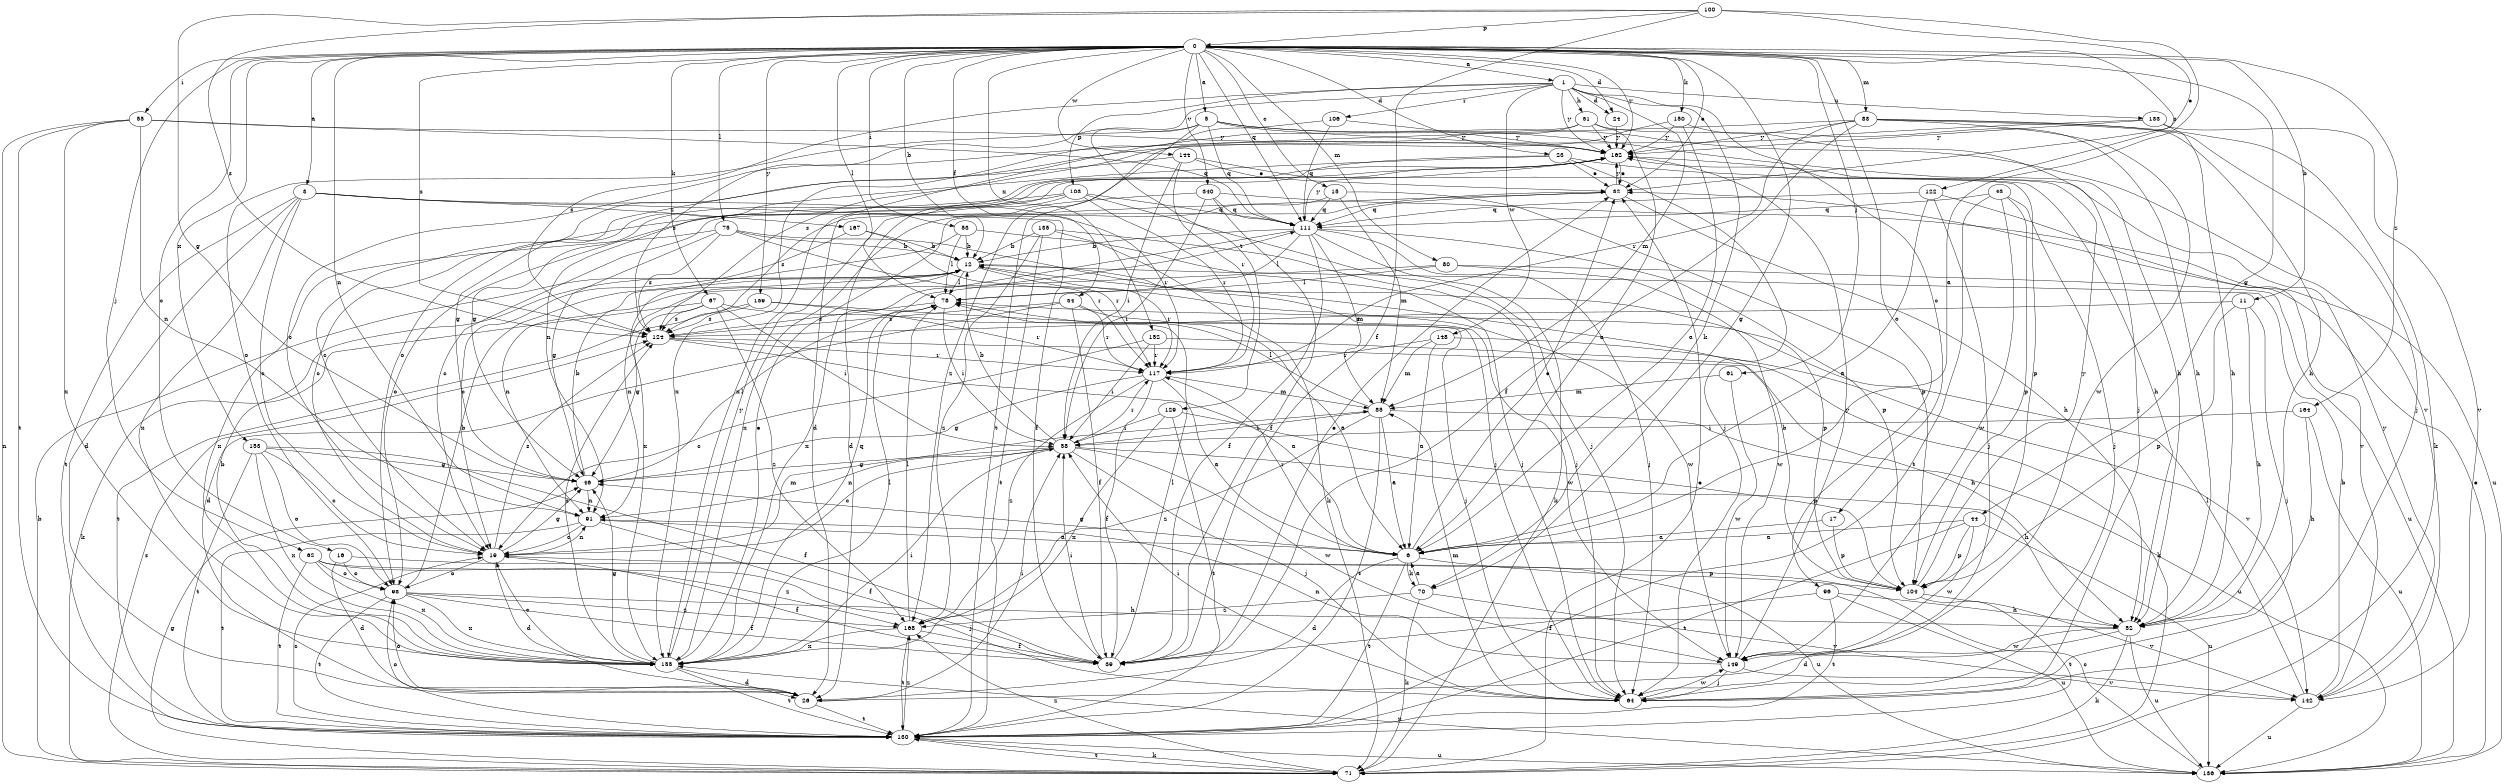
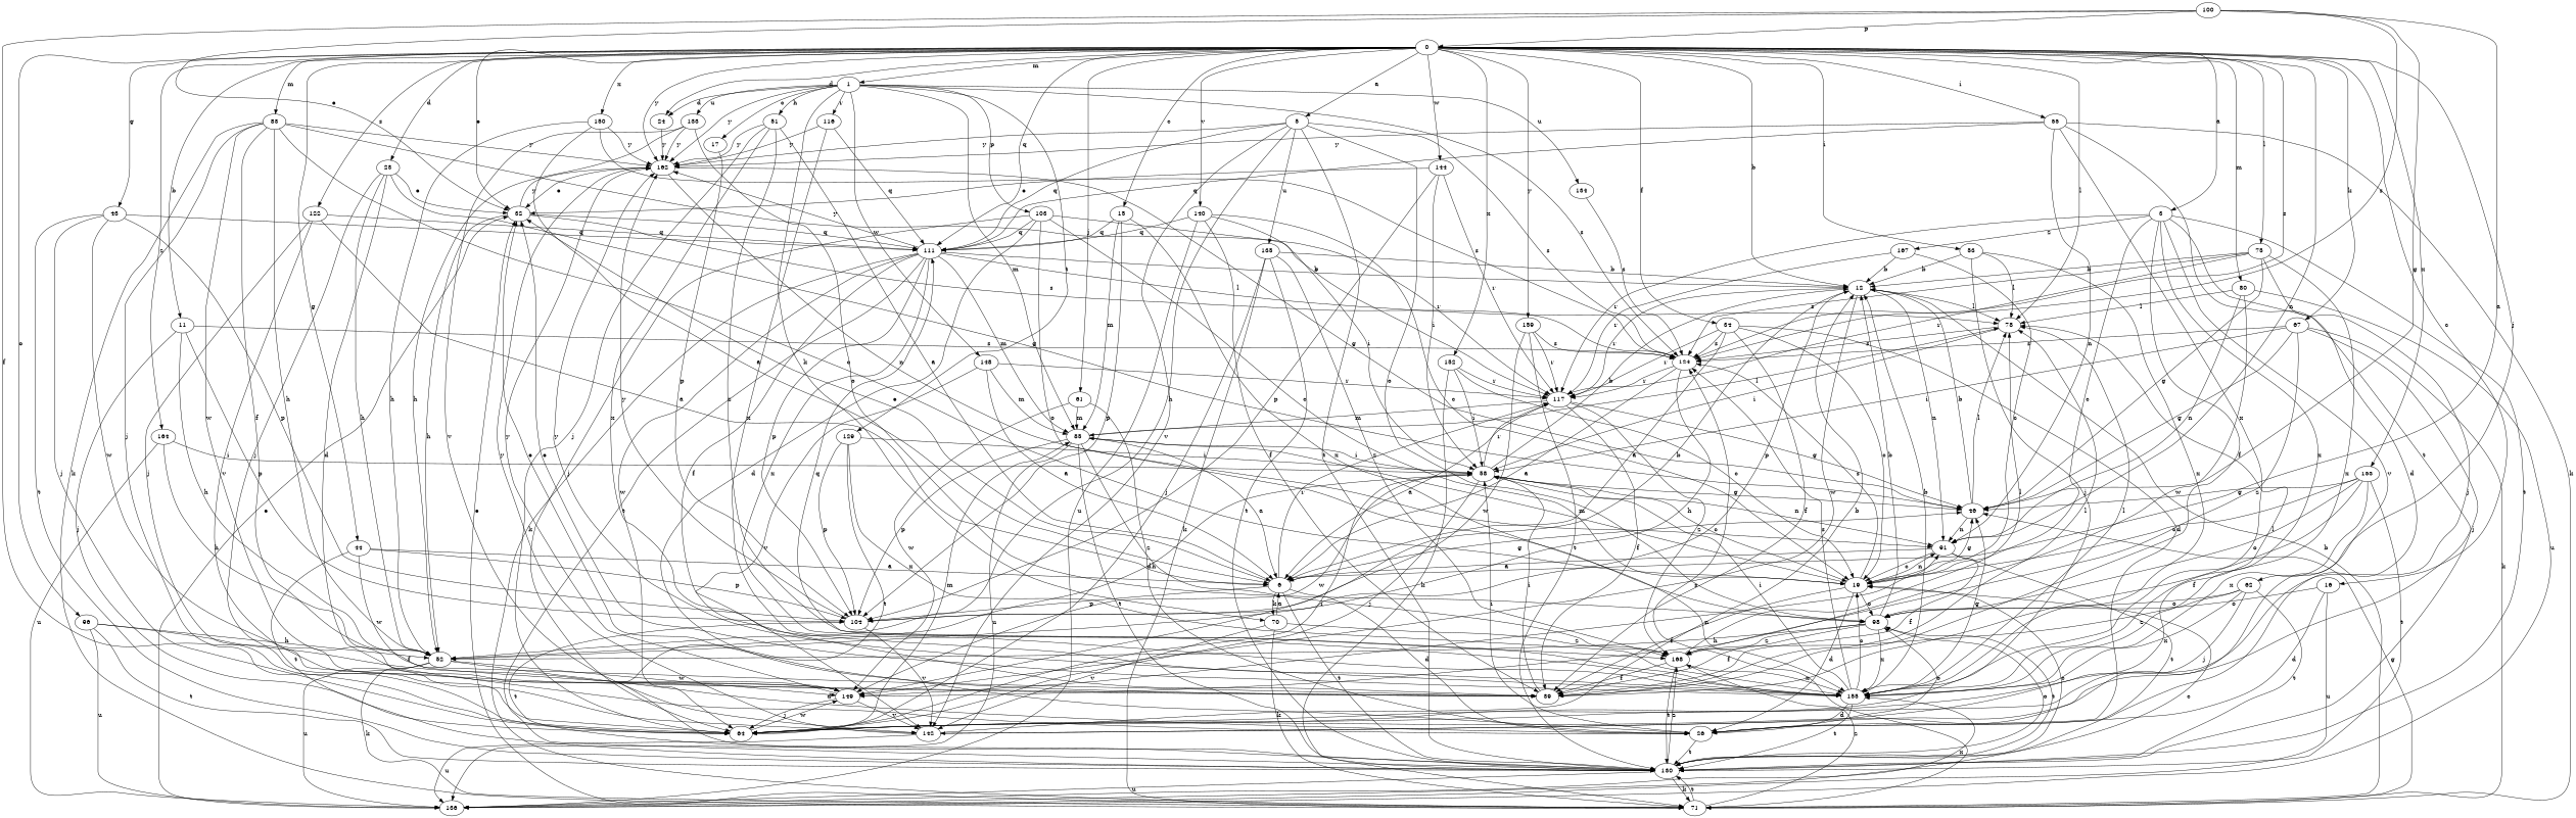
  strict digraph {
    0
    1
    3
    5
    11
    12
    15
    16
    23
    24
    32
    34
    43
    44
    53
    55
    61
    62
    67
    75
    78
    80
    83
    91
    96
    111
    122
    124
-   140 [label=340]
+   140
    144
    150
    152
    153
    159
    162
    164
    17
    51
    70
    85
    103
-   116 [label=106]
+   116
    129
    133
+   134
    148
    19
    26
    39
    117
    130
    142
    155
    167
    52
    98
    135
    104
    64
    149
    136
    46
    6
    71
    168
    58
    100
-   0 -> 1 [label=a]
+   0 -> 1 [label=m]
    0 -> 3 [label=a]
    0 -> 5 [label=a]
    0 -> 11 [label=b]
    0 -> 12 [label=b]
    0 -> 15 [label=c]
    0 -> 16 [label=c]
    0 -> 23 [label=d]
    0 -> 24 [label=d]
    0 -> 32 [label=e]
    0 -> 34 [label=f]
-   0 -> 70 [label=g]
+   0 -> 43 [label=g]
    0 -> 44 [label=g]
    0 -> 53 [label=i]
    0 -> 55 [label=i]
    0 -> 61 [label=j]
    0 -> 62 [label=j]
    0 -> 67 [label=k]
    0 -> 75 [label=l]
    0 -> 78 [label=l]
    0 -> 80 [label=m]
    0 -> 83 [label=m]
    0 -> 91 [label=n]
    0 -> 96 [label=o]
    0 -> 111 [label=q]
    0 -> 122 [label=s]
    0 -> 124 [label=s]
    0 -> 140 [label=v]
    0 -> 144 [label=w]
-   0 -> 150 [label=k]
+   0 -> 150 [label=x]
    0 -> 152 [label=x]
    0 -> 153 [label=x]
    0 -> 159 [label=y]
    0 -> 162 [label=y]
    0 -> 164 [label=z]
    1 -> 24 [label=d]
    1 -> 124 [label=s]
    1 -> 162 [label=y]
    1 -> 17 [label=c]
    1 -> 51 [label=h]
    1 -> 70 [label=k]
    1 -> 85 [label=m]
    1 -> 103 [label=p]
    1 -> 116 [label=r]
    1 -> 129 [label=t]
    1 -> 133 [label=u]
+   1 -> 134 [label=u]
    1 -> 148 [label=w]
    3 -> 19 [label=c]
    3 -> 26 [label=d]
    3 -> 39 [label=f]
    3 -> 117 [label=r]
    3 -> 130 [label=t]
+   3 -> 142 [label=v]
    3 -> 155 [label=x]
    3 -> 167 [label=z]
    5 -> 111 [label=q]
    5 -> 124 [label=s]
    5 -> 162 [label=y]
    5 -> 130 [label=t]
    5 -> 142 [label=v]
    5 -> 52 [label=h]
    5 -> 98 [label=o]
+   5 -> 135 [label=u]
    11 -> 124 [label=s]
    11 -> 52 [label=h]
    11 -> 104 [label=p]
    11 -> 64 [label=j]
    12 -> 78 [label=l]
    12 -> 91 [label=n]
    12 -> 117 [label=r]
    12 -> 104 [label=p]
    12 -> 149 [label=w]
    15 -> 111 [label=q]
    15 -> 85 [label=m]
    15 -> 155 [label=x]
    15 -> 104 [label=p]
    16 -> 26 [label=d]
    16 -> 98 [label=o]
    16 -> 136 [label=u]
    23 -> 32 [label=e]
    23 -> 26 [label=d]
    23 -> 52 [label=h]
    23 -> 64 [label=j]
    23 -> 46 [label=g]
    24 -> 162 [label=y]
    32 -> 111 [label=q]
    32 -> 124 [label=s]
    32 -> 162 [label=y]
    32 -> 52 [label=h]
    34 -> 124 [label=s]
    34 -> 26 [label=d]
    34 -> 39 [label=f]
    34 -> 117 [label=r]
    34 -> 6 [label=a]
    43 -> 111 [label=q]
    43 -> 130 [label=t]
    43 -> 104 [label=p]
    43 -> 64 [label=j]
    43 -> 149 [label=w]
    44 -> 130 [label=t]
    44 -> 104 [label=p]
    44 -> 149 [label=w]
-   44 -> 136 [label=u]
    44 -> 6 [label=a]
    53 -> 12 [label=b]
    53 -> 78 [label=l]
    53 -> 155 [label=x]
    53 -> 64 [label=j]
    55 -> 91 [label=n]
    55 -> 111 [label=q]
    55 -> 162 [label=y]
    55 -> 130 [label=t]
    55 -> 155 [label=x]
-   55 -> 71 [label=n]
+   55 -> 71 [label=k]
    61 -> 85 [label=m]
+   61 -> 26 [label=d]
    61 -> 149 [label=w]
    62 -> 130 [label=t]
    62 -> 155 [label=x]
    62 -> 98 [label=o]
    62 -> 64 [label=j]
    62 -> 168 [label=z]
    67 -> 124 [label=s]
    67 -> 64 [label=j]
    67 -> 46 [label=g]
    67 -> 71 [label=k]
    67 -> 168 [label=z]
    67 -> 58 [label=i]
    75 -> 12 [label=b]
    75 -> 124 [label=s]
    75 -> 117 [label=r]
    75 -> 155 [label=x]
    75 -> 64 [label=j]
    75 -> 46 [label=g]
    78 -> 124 [label=s]
    78 -> 58 [label=i]
    80 -> 78 [label=l]
    80 -> 91 [label=n]
    80 -> 149 [label=w]
    80 -> 136 [label=u]
    83 -> 162 [label=y]
    83 -> 19 [label=c]
    83 -> 39 [label=f]
    83 -> 117 [label=r]
    83 -> 52 [label=h]
    83 -> 64 [label=j]
    83 -> 149 [label=w]
    83 -> 71 [label=k]
    91 -> 19 [label=c]
    91 -> 39 [label=f]
    91 -> 130 [label=t]
    91 -> 6 [label=a]
    96 -> 39 [label=f]
    96 -> 130 [label=t]
    96 -> 52 [label=h]
    96 -> 136 [label=u]
    111 -> 12 [label=b]
    111 -> 78 [label=l]
    111 -> 162 [label=y]
    111 -> 85 [label=m]
    111 -> 39 [label=f]
+   111 -> 130 [label=t]
    111 -> 155 [label=x]
    111 -> 104 [label=p]
-   111 -> 64 [label=j]
+   111 -> 64 [label=w]
    111 -> 71 [label=k]
    122 -> 111 [label=q]
    122 -> 142 [label=v]
    122 -> 64 [label=j]
    122 -> 6 [label=a]
    124 -> 117 [label=r]
    124 -> 52 [label=h]
    124 -> 6 [label=a]
    140 -> 111 [label=q]
    140 -> 19 [label=c]
    140 -> 39 [label=f]
    140 -> 136 [label=u]
    140 -> 58 [label=i]
    144 -> 32 [label=e]
-   144 -> 19 [label=c]
+   34 -> 19 [label=c]
    144 -> 117 [label=r]
    144 -> 104 [label=p]
    144 -> 58 [label=i]
    150 -> 124 [label=s]
    150 -> 162 [label=y]
    150 -> 52 [label=h]
    150 -> 6 [label=a]
    152 -> 19 [label=c]
    152 -> 117 [label=r]
    152 -> 71 [label=k]
    152 -> 58 [label=i]
    153 -> 19 [label=c]
    153 -> 39 [label=f]
    153 -> 130 [label=t]
    153 -> 155 [label=x]
    153 -> 98 [label=o]
    153 -> 46 [label=g]
    159 -> 124 [label=s]
    159 -> 117 [label=r]
    159 -> 130 [label=t]
    159 -> 149 [label=w]
    162 -> 32 [label=e]
    162 -> 91 [label=n]
    162 -> 46 [label=g]
    164 -> 52 [label=h]
    164 -> 136 [label=u]
    164 -> 58 [label=i]
    17 -> 104 [label=p]
-   17 -> 6 [label=a]
    51 -> 162 [label=y]
    51 -> 155 [label=x]
    51 -> 64 [label=j]
    51 -> 6 [label=a]
    51 -> 168 [label=z]
    70 -> 142 [label=v]
    70 -> 6 [label=a]
    70 -> 71 [label=k]
    70 -> 168 [label=z]
    85 -> 78 [label=l]
    85 -> 130 [label=t]
+   85 -> 104 [label=p]
    85 -> 136 [label=u]
    85 -> 6 [label=a]
    85 -> 168 [label=z]
    85 -> 58 [label=i]
    103 -> 111 [label=q]
    103 -> 19 [label=c]
    103 -> 26 [label=d]
    103 -> 117 [label=r]
    103 -> 98 [label=o]
    103 -> 64 [label=j]
    116 -> 111 [label=q]
    116 -> 162 [label=y]
    116 -> 155 [label=x]
    129 -> 130 [label=t]
    129 -> 155 [label=x]
    129 -> 104 [label=p]
    129 -> 58 [label=i]
    133 -> 162 [label=y]
    133 -> 142 [label=v]
    133 -> 52 [label=h]
    133 -> 98 [label=o]
+   134 -> 124 [label=s]
    148 -> 85 [label=m]
    148 -> 117 [label=r]
    148 -> 142 [label=v]
    148 -> 6 [label=a]
    19 -> 91 [label=n]
    19 -> 124 [label=s]
    19 -> 85 [label=m]
    19 -> 26 [label=d]
    19 -> 39 [label=f]
    19 -> 98 [label=o]
    19 -> 46 [label=g]
    26 -> 130 [label=t]
    26 -> 98 [label=o]
    26 -> 58 [label=i]
    39 -> 32 [label=e]
    39 -> 78 [label=l]
    39 -> 58 [label=i]
    117 -> 85 [label=m]
    117 -> 39 [label=f]
    117 -> 46 [label=g]
    117 -> 6 [label=a]
    117 -> 168 [label=z]
    130 -> 19 [label=c]
    130 -> 98 [label=o]
    130 -> 136 [label=u]
    130 -> 71 [label=k]
    130 -> 168 [label=z]
    142 -> 12 [label=b]
    142 -> 78 [label=l]
    142 -> 162 [label=y]
    142 -> 136 [label=u]
    155 -> 12 [label=b]
    155 -> 32 [label=e]
    155 -> 78 [label=l]
    155 -> 111 [label=q]
    155 -> 124 [label=s]
    155 -> 162 [label=y]
    155 -> 19 [label=c]
    155 -> 26 [label=d]
    155 -> 130 [label=t]
    155 -> 46 [label=g]
    155 -> 58 [label=i]
    167 -> 12 [label=b]
    167 -> 19 [label=c]
    167 -> 117 [label=r]
    52 -> 26 [label=d]
    52 -> 149 [label=w]
    52 -> 136 [label=u]
    52 -> 71 [label=k]
    98 -> 12 [label=b]
    98 -> 39 [label=f]
    98 -> 130 [label=t]
    98 -> 155 [label=x]
    98 -> 52 [label=h]
    98 -> 168 [label=z]
    135 -> 12 [label=b]
    135 -> 130 [label=t]
    135 -> 64 [label=j]
    135 -> 71 [label=k]
    135 -> 168 [label=z]
    104 -> 12 [label=b]
    104 -> 162 [label=y]
    104 -> 130 [label=t]
    104 -> 142 [label=v]
    64 -> 85 [label=m]
    64 -> 149 [label=w]
    64 -> 58 [label=i]
    149 -> 91 [label=n]
    149 -> 162 [label=y]
    149 -> 142 [label=v]
    149 -> 64 [label=j]
    136 -> 32 [label=e]
    136 -> 19 [label=c]
    136 -> 155 [label=x]
    46 -> 12 [label=b]
    46 -> 78 [label=l]
    46 -> 91 [label=n]
    6 -> 32 [label=e]
    6 -> 70 [label=k]
    6 -> 26 [label=d]
    6 -> 117 [label=r]
    6 -> 130 [label=t]
    6 -> 104 [label=p]
    6 -> 46 [label=g]
    71 -> 12 [label=b]
    71 -> 32 [label=e]
    71 -> 124 [label=s]
    71 -> 130 [label=t]
    71 -> 46 [label=g]
    71 -> 168 [label=z]
    168 -> 78 [label=l]
    168 -> 39 [label=f]
    168 -> 130 [label=t]
    168 -> 155 [label=x]
    58 -> 12 [label=b]
    58 -> 91 [label=n]
    58 -> 19 [label=c]
    58 -> 117 [label=r]
    58 -> 52 [label=h]
    58 -> 64 [label=j]
    58 -> 149 [label=w]
    58 -> 46 [label=g]
    100 -> 0 [label=p]
    100 -> 32 [label=e]
    100 -> 124 [label=s]
    100 -> 39 [label=f]
    100 -> 46 [label=g]
    100 -> 6 [label=a]
  }
